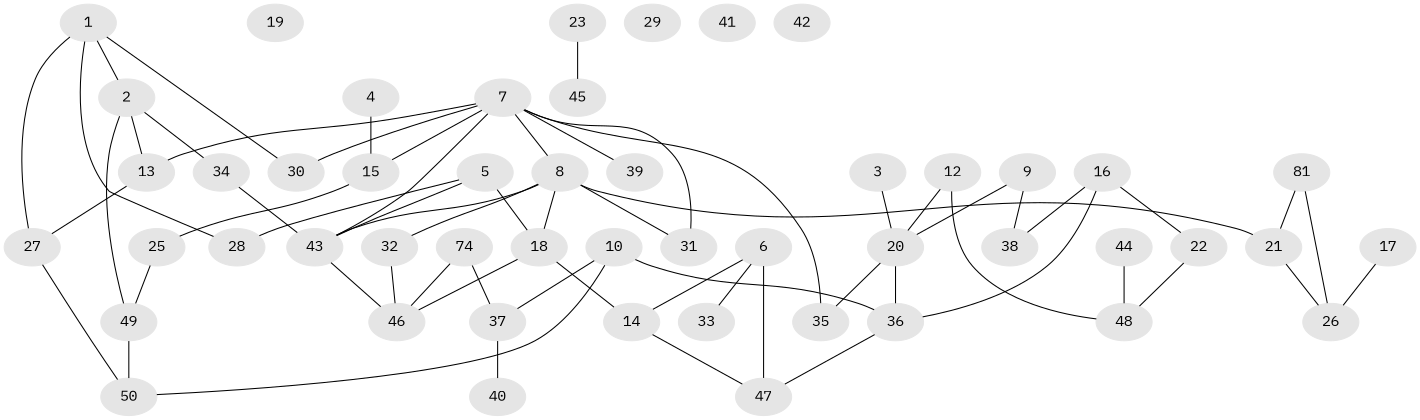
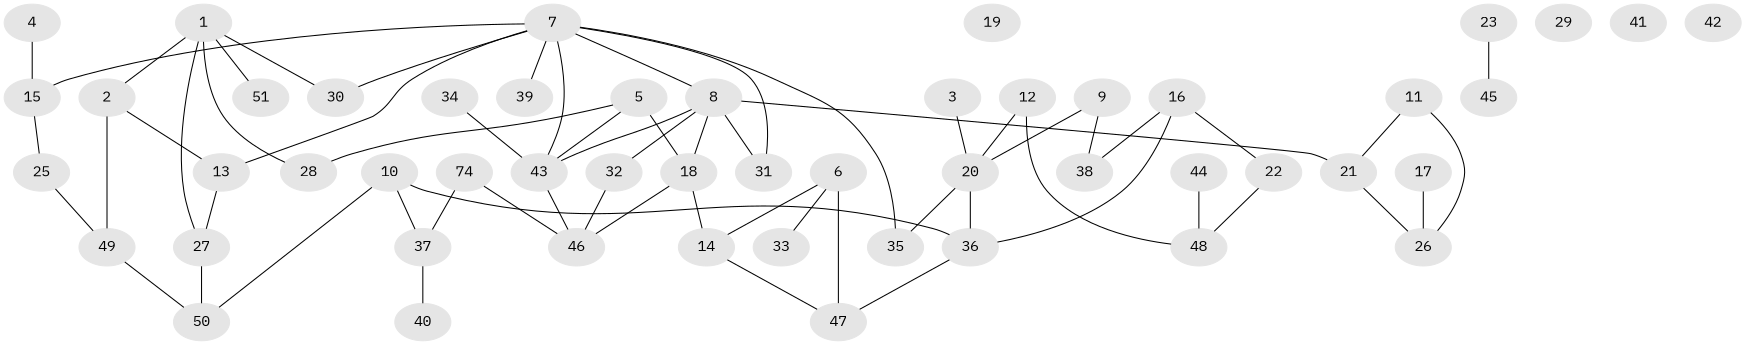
  graph {
    fontname="IBM Plex Mono"
    node [color=gray90 fontname="IBM Plex Mono" style=filled]
    edge [fontname="IBM Plex Mono"]
    1
    2
    27
    28
    30
+   51
    13
    34
    49
    50
    43
    3
    20
    35
    36
    4
    15
    25
    5
    18
    14
    46
    6
    33
    47
    7
    8
    31
    39
    21
    32
    26
    9
    38
    10
    37
    40
-   11 [label=81]
+   11
    12
    48
    16
    22
    17
    19
    23
    45
    n47 [label=74]
    29
    41
    42
    44
    1 -- 2
    1 -- 27
    1 -- 28
    1 -- 30
+   1 -- 51
    2 -- 13
-   2 -- 34
    2 -- 49
    27 -- 50
    13 -- 27
    34 -- 43
    49 -- 50
    43 -- 46
    3 -- 20
    20 -- 35
    20 -- 36
    36 -- 47
    4 -- 15
    15 -- 25
    25 -- 49
    5 -- 28
    5 -- 43
    5 -- 18
    18 -- 14
    18 -- 46
    14 -- 47
    6 -- 14
    6 -- 33
    6 -- 47
    7 -- 30
    7 -- 13
    7 -- 43
    7 -- 35
    7 -- 15
    7 -- 8
    7 -- 31
    7 -- 39
    8 -- 43
    8 -- 18
    8 -- 31
    8 -- 21
    8 -- 32
    21 -- 26
    32 -- 46
    9 -- 20
    9 -- 38
    10 -- 50
    10 -- 36
    10 -- 37
    37 -- 40
    11 -- 21
    11 -- 26
    12 -- 20
    12 -- 48
    16 -- 36
    16 -- 38
    16 -- 22
    22 -- 48
    17 -- 26
    23 -- 45
    n47 -- 46
    n47 -- 37
    44 -- 48
  }
